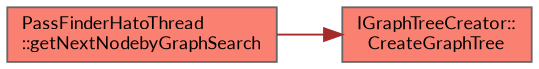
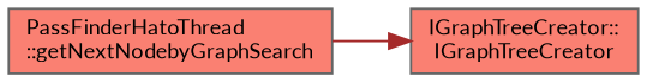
  digraph {
    rankdir=RL
    fontname=Lato
    node [fillcolor=salmon fontname=Lato fontsize=10 shape=box style=filled]
-   n1 [color=gray40 fontcolor=black height=0.2 label="IGraphTreeCreator::\lCreateGraphTree" width=0.4]
+   n1 [color=gray40 fontcolor=black height=0.2 label="IGraphTreeCreator::\lIGraphTreeCreator" width=0.4]
    n2 [color=grey40 height=0.2 label="PassFinderHatoThread\l::getNextNodebyGraphSearch" width=0.4]
    n1 -> n2 [color=brown dir=back fontname=Lato fontsize=10 labelfontname=Helvetica labelfontsize=10 style=solid]
  }
